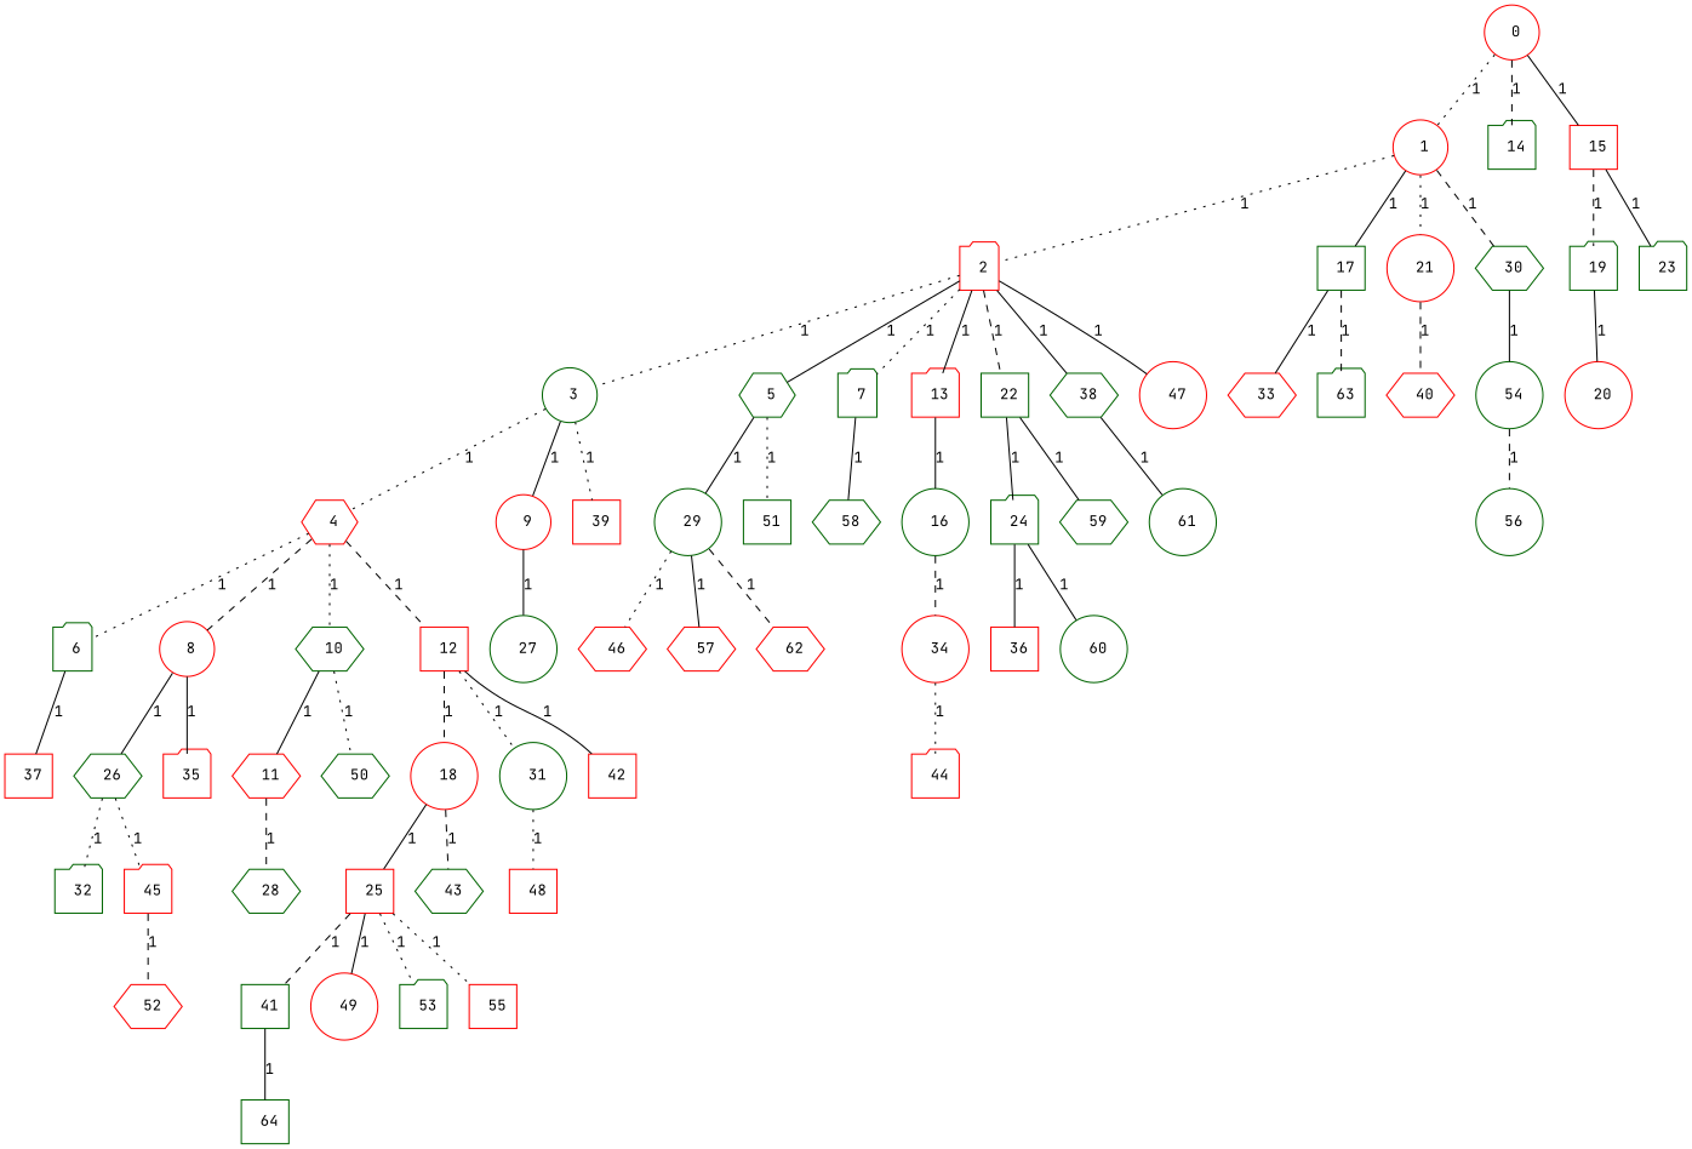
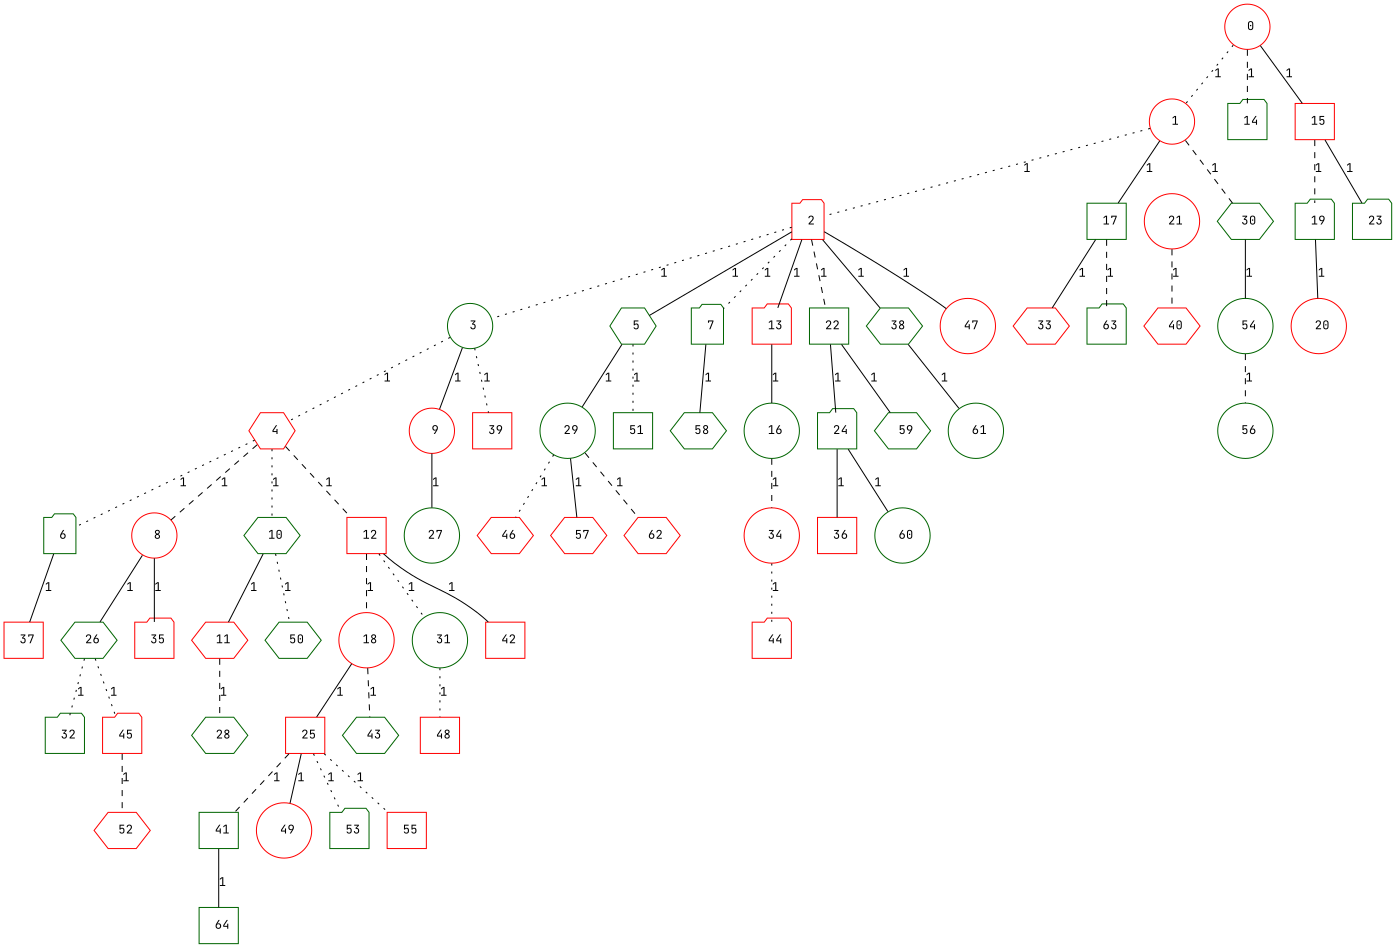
  graph {
    fixedsize="true;"
    fontname="JetBrains Mono"
    node [color=darkgreen fontname="JetBrains Mono" fontsize=12 hight=.12 shape=circle]
    edge [fontname="JetBrains Mono" fontsize=12 style=solid]
    n1 [color=red label=" 0" width=.12]
    n2 [color=red label=" 1" width=.12]
    n3 [label=" 14" shape=folder width=.12]
    n4 [color=red label=" 15" shape=box width=.12]
    n5 [color=red label=" 2" shape=folder width=.12]
    n6 [label=" 17" shape=box width=.12]
    n7 [color=red label=" 21" width=.12]
    n8 [label=" 30" shape=hexagon width=.12]
    n9 [label=" 19" shape=folder width=.12]
    n10 [label=" 23" shape=folder width=.12]
    n11 [label=" 3" width=.12]
    n12 [label=" 5" shape=hexagon width=.12]
    n13 [label=" 7" shape=folder width=.12]
    n14 [color=red label=" 13" shape=folder width=.12]
    n15 [label=" 22" shape=box width=.12]
    n16 [label=" 38" shape=hexagon width=.12]
    n17 [color=red label=" 47" width=.12]
    n18 [color=red label=" 33" shape=hexagon width=.12]
    n19 [label=" 63" shape=folder width=.12]
    n20 [color=red label=" 40" shape=hexagon width=.12]
    n21 [label=" 54" width=.12]
    n22 [color=red label=" 4" shape=hexagon width=.12]
    n23 [color=red label=" 9" width=.12]
    n24 [color=red label=" 39" shape=box width=.12]
    n25 [label=" 29" width=.12]
    n26 [label=" 51" shape=box width=.12]
    n27 [label=" 58" shape=hexagon width=.12]
    n28 [label=" 16" width=.12]
    n29 [label=" 24" shape=folder width=.12]
    n30 [label=" 59" shape=hexagon width=.12]
    n31 [label=" 61" width=.12]
    n32 [label=" 6" shape=folder width=.12]
    n33 [color=red label=" 8" width=.12]
    n34 [label=" 10" shape=hexagon width=.12]
    n35 [color=red label=" 12" shape=box width=.12]
    n36 [label=" 27" width=.12]
    n37 [color=red label=" 37" shape=box width=.12]
    n38 [label=" 26" shape=hexagon width=.12]
    n39 [color=red label=" 35" shape=folder width=.12]
    n40 [color=red label=" 11" shape=hexagon width=.12]
    n41 [label=" 50" shape=hexagon width=.12]
    n42 [color=red label=" 18" width=.12]
    n43 [label=" 31" width=.12]
    n44 [color=red label=" 42" shape=box width=.12]
    n45 [color=red label=" 46" shape=hexagon width=.12]
    n46 [color=red label=" 57" shape=hexagon width=.12]
    n47 [color=red label=" 62" shape=hexagon width=.12]
    n48 [label=" 32" shape=folder width=.12]
    n49 [color=red label=" 45" shape=folder width=.12]
    n50 [label=" 28" shape=hexagon width=.12]
    n51 [color=red label=" 25" shape=box width=.12]
    n52 [label=" 43" shape=hexagon width=.12]
    n53 [color=red label=" 48" shape=box width=.12]
    n54 [color=red label=" 34" width=.12]
    n55 [color=red label=" 20" width=.12]
    n56 [color=red label=" 44" shape=folder width=.12]
    n57 [label=" 41" shape=box width=.12]
    n58 [color=red label=" 49" width=.12]
    n59 [label=" 53" shape=folder width=.12]
    n60 [color=red label=" 55" shape=box width=.12]
    n61 [color=red label=" 36" shape=box width=.12]
    n62 [label=" 60" width=.12]
    n63 [label=" 64" shape=box width=.12]
    n64 [color=red label=" 52" shape=hexagon width=.12]
    n65 [label=" 56" width=.12]
    n1 -- n2 [label=1 style=dotted]
    n1 -- n3 [label=1 style=dashed]
    n1 -- n4 [label=1]
    n2 -- n5 [label=1 style=dotted]
    n2 -- n6 [label=1]
-   n2 -- n7 [label=1 style=dotted]
    n2 -- n8 [label=1 style=dashed]
    n4 -- n9 [label=1 style=dashed]
    n4 -- n10 [label=1]
    n5 -- n11 [label=1 style=dotted]
    n5 -- n12 [label=1]
    n5 -- n13 [label=1 style=dotted]
    n5 -- n14 [label=1]
    n5 -- n15 [label=1 style=dashed]
    n5 -- n16 [label=1]
    n5 -- n17 [label=1]
    n6 -- n18 [label=1]
    n6 -- n19 [label=1 style=dashed]
    n7 -- n20 [label=1 style=dashed]
    n8 -- n21 [label=1]
    n9 -- n55 [label=1]
    n11 -- n22 [label=1 style=dotted]
    n11 -- n23 [label=1]
    n11 -- n24 [label=1 style=dotted]
    n12 -- n25 [label=1]
    n12 -- n26 [label=1 style=dotted]
    n13 -- n27 [label=1]
    n14 -- n28 [label=1]
    n15 -- n29 [label=1]
    n15 -- n30 [label=1]
    n16 -- n31 [label=1]
    n21 -- n65 [label=1 style=dashed]
    n22 -- n32 [label=1 style=dotted]
    n22 -- n33 [label=1 style=dashed]
    n22 -- n34 [label=1 style=dotted]
    n22 -- n35 [label=1 style=dashed]
    n23 -- n36 [label=1]
    n25 -- n45 [label=1 style=dotted]
    n25 -- n46 [label=1]
    n25 -- n47 [label=1 style=dashed]
    n28 -- n54 [label=1 style=dashed]
    n29 -- n61 [label=1]
    n29 -- n62 [label=1]
    n32 -- n37 [label=1]
    n33 -- n38 [label=1]
    n33 -- n39 [label=1]
    n34 -- n40 [label=1]
    n34 -- n41 [label=1 style=dotted]
    n35 -- n42 [label=1 style=dashed]
    n35 -- n43 [label=1 style=dotted]
    n35 -- n44 [label=1]
    n38 -- n48 [label=1 style=dotted]
    n38 -- n49 [label=1 style=dotted]
    n40 -- n50 [label=1 style=dashed]
    n42 -- n51 [label=1]
    n42 -- n52 [label=1 style=dashed]
    n43 -- n53 [label=1 style=dotted]
    n49 -- n64 [label=1 style=dashed]
    n51 -- n57 [label=1 style=dashed]
    n51 -- n58 [label=1]
    n51 -- n59 [label=1 style=dotted]
    n51 -- n60 [label=1 style=dotted]
    n54 -- n56 [label=1 style=dotted]
    n57 -- n63 [label=1]
  }
